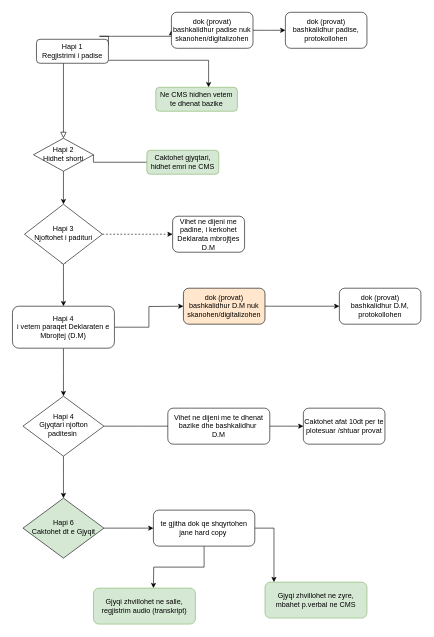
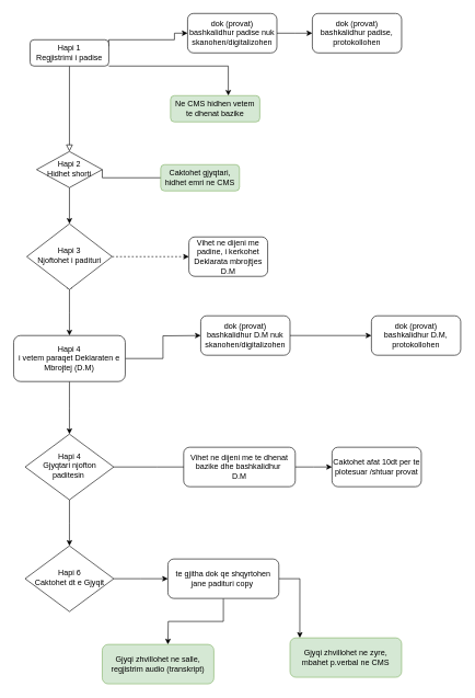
  <mxCell id="0" />
  <mxCell id="1" parent="0" />
  <mxCell id="2" value="" style="rounded=0;html=1;jettySize=auto;orthogonalLoop=1;fontSize=11;endArrow=block;endFill=0;endSize=8;strokeWidth=1;shadow=0;labelBackgroundColor=none;edgeStyle=orthogonalEdgeStyle;" parent="1" source="5" target="8" edge="1"><mxGeometry relative="1" as="geometry"><Array as="points"><mxPoint x="105" y="220" /><mxPoint x="105" y="220" /></Array></mxGeometry></mxCell>
  <mxCell id="3" value="" style="edgeStyle=orthogonalEdgeStyle;rounded=0;orthogonalLoop=1;jettySize=auto;html=1;" parent="1" source="5" target="15" edge="1"><mxGeometry relative="1" as="geometry"><Array as="points"><mxPoint x="347" y="100" /></Array></mxGeometry></mxCell>
  <mxCell id="4" value="" style="edgeStyle=orthogonalEdgeStyle;rounded=0;orthogonalLoop=1;jettySize=auto;html=1;exitX=0;exitY=0.75;exitDx=0;exitDy=0;exitPerimeter=0;" parent="1" source="5" edge="1"><mxGeometry relative="1" as="geometry"><mxPoint x="285" y="50" as="targetPoint" /><Array as="points"><mxPoint x="165" y="60" /><mxPoint x="265" y="60" /></Array></mxGeometry></mxCell>
- <mxCell id="5" value="Hapi 1&lt;div&gt;Regjistrimi i padise&lt;/div&gt;" style="rounded=1;whiteSpace=wrap;html=1;fontSize=12;glass=0;strokeWidth=1;shadow=0;direction=west;points=[[0,0,0,0,0],[0,0.25,0,0,0],[0,0.5,0,0,0],[0,0.75,0,0,0],[0,1,0,0,0],[0.25,0,0,0,0],[0.25,1,0,0,0],[0.5,0,0,0,0],[0.5,1,0,0,0],[0.75,0,0,0,0],[0.75,1,0,0,0],[1,0,0,0,0],[1,0.25,0,0,0],[1,0.5,0,0,0],[1,0.75,0,0,0],[1,1,0,0,0]];" parent="1" vertex="1"><mxGeometry x="60" y="65" width="120" height="40" as="geometry" /></mxCell>
+ <mxCell id="5" value="Hapi 1&lt;div&gt;Regjistrimi i padise&lt;/div&gt;" style="rounded=1;whiteSpace=wrap;html=1;fontSize=12;glass=0;strokeWidth=1;shadow=0;direction=west;points=[[0,0,0,0,0],[0,0.25,0,0,0],[0,0.5,0,0,0],[0,0.75,0,0,0],[0,1,0,0,0],[0.25,0,0,0,0],[0.25,1,0,0,0],[0.5,0,0,0,0],[0.5,1,0,0,0],[0.75,0,0,0,0],[0.75,1,0,0,0],[1,0,0,0,0],[1,0.25,0,0,0],[1,0.5,0,0,0],[1,0.75,0,0,0],[1,1,0,0,0]];" parent="1" vertex="1"><mxGeometry x="45" y="60" width="120" height="40" as="geometry" /></mxCell>
  <mxCell id="6" style="edgeStyle=orthogonalEdgeStyle;rounded=0;orthogonalLoop=1;jettySize=auto;html=1;exitX=1;exitY=0.5;exitDx=0;exitDy=0;entryX=0;entryY=0.75;entryDx=0;entryDy=0;" parent="1" source="8" target="9" edge="1"><mxGeometry relative="1" as="geometry"><Array as="points"><mxPoint x="279" y="270" /></Array></mxGeometry></mxCell>
  <mxCell id="7" value="" style="edgeStyle=orthogonalEdgeStyle;rounded=0;orthogonalLoop=1;jettySize=auto;html=1;" parent="1" source="8" target="13" edge="1"><mxGeometry relative="1" as="geometry" /></mxCell>
  <mxCell id="8" value="Hapi 2&lt;div&gt;Hidhet shorti&lt;/div&gt;" style="rhombus;whiteSpace=wrap;html=1;shadow=0;fontFamily=Helvetica;fontSize=12;align=center;strokeWidth=1;spacing=6;spacingTop=-4;" parent="1" vertex="1"><mxGeometry x="55" y="230" width="100" height="55" as="geometry" /></mxCell>
  <mxCell id="9" value="Caktohet gjyqtari, hidhet emri ne CMS" style="rounded=1;whiteSpace=wrap;html=1;fontSize=12;glass=0;strokeWidth=1;shadow=0;fillColor=#d5e8d4;strokeColor=#82b366;" parent="1" vertex="1"><mxGeometry x="244" y="250" width="120" height="40" as="geometry" /></mxCell>
  <mxCell id="10" style="edgeStyle=orthogonalEdgeStyle;rounded=0;orthogonalLoop=1;jettySize=auto;html=1;exitX=0.5;exitY=1;exitDx=0;exitDy=0;" parent="1" source="13" edge="1"><mxGeometry relative="1" as="geometry"><mxPoint x="105" y="430" as="targetPoint" /></mxGeometry></mxCell>
  <mxCell id="11" style="edgeStyle=orthogonalEdgeStyle;rounded=0;orthogonalLoop=1;jettySize=auto;html=1;exitX=1;exitY=0.5;exitDx=0;exitDy=0;entryX=0;entryY=0.5;entryDx=0;entryDy=0;dashed=1;" parent="1" source="13" target="14" edge="1"><mxGeometry relative="1" as="geometry" /></mxCell>
  <mxCell id="12" style="edgeStyle=orthogonalEdgeStyle;rounded=0;orthogonalLoop=1;jettySize=auto;html=1;exitX=0.5;exitY=1;exitDx=0;exitDy=0;" parent="1" source="13" edge="1"><mxGeometry relative="1" as="geometry"><mxPoint x="105" y="510" as="targetPoint" /></mxGeometry></mxCell>
  <mxCell id="13" value="Hapi 3&lt;div&gt;Njoftohet i padituri&lt;/div&gt;" style="rhombus;whiteSpace=wrap;html=1;shadow=0;fontFamily=Helvetica;fontSize=12;align=center;strokeWidth=1;spacing=6;spacingTop=-4;" parent="1" vertex="1"><mxGeometry x="40" y="340" width="130" height="100" as="geometry" /></mxCell>
  <mxCell id="14" value="Vihet ne dijeni me padine, i kerkohet Deklarata mbrojtjes&lt;div&gt;D.M&lt;/div&gt;" style="rounded=1;whiteSpace=wrap;html=1;fontSize=12;glass=0;strokeWidth=1;shadow=0;" parent="1" vertex="1"><mxGeometry x="287" y="360" width="120" height="60" as="geometry" /></mxCell>
  <mxCell id="15" value="Ne CMS hidhen vetem te dhenat bazike" style="rounded=1;whiteSpace=wrap;html=1;fontSize=12;glass=0;strokeWidth=1;shadow=0;fillColor=#d5e8d4;strokeColor=#82b366;" parent="1" vertex="1"><mxGeometry x="259" y="145" width="136" height="40" as="geometry" /></mxCell>
  <mxCell id="16" style="edgeStyle=orthogonalEdgeStyle;rounded=0;orthogonalLoop=1;jettySize=auto;html=1;exitX=1;exitY=0.5;exitDx=0;exitDy=0;" parent="1" source="17" edge="1"><mxGeometry relative="1" as="geometry"><mxPoint x="475" y="50" as="targetPoint" /></mxGeometry></mxCell>
  <mxCell id="17" value="dok (provat) bashkalidhur padise nuk skanohen/digitalizohen" style="rounded=1;whiteSpace=wrap;html=1;fontSize=12;glass=0;strokeWidth=1;shadow=0;" parent="1" vertex="1"><mxGeometry x="285" y="20" width="136" height="60" as="geometry" /></mxCell>
  <mxCell id="18" value="dok (provat) bashkalidhur padise, protokollohen" style="rounded=1;whiteSpace=wrap;html=1;fontSize=12;glass=0;strokeWidth=1;shadow=0;" parent="1" vertex="1"><mxGeometry x="475" y="20" width="136" height="60" as="geometry" /></mxCell>
  <mxCell id="19" style="edgeStyle=orthogonalEdgeStyle;rounded=0;orthogonalLoop=1;jettySize=auto;html=1;" parent="1" source="21" edge="1"><mxGeometry relative="1" as="geometry"><mxPoint x="305" y="510" as="targetPoint" /></mxGeometry></mxCell>
  <mxCell id="20" style="edgeStyle=orthogonalEdgeStyle;rounded=0;orthogonalLoop=1;jettySize=auto;html=1;" parent="1" source="21" edge="1"><mxGeometry relative="1" as="geometry"><mxPoint x="105" y="660" as="targetPoint" /></mxGeometry></mxCell>
  <mxCell id="21" value="Hapi 4&lt;div&gt;i vetem paraqet Deklaraten e Mbrojtej (D.M)&lt;/div&gt;" style="rounded=1;whiteSpace=wrap;html=1;fontSize=12;glass=0;strokeWidth=1;shadow=0;direction=west;points=[[0,0,0,0,0],[0,0.25,0,0,0],[0,0.5,0,0,0],[0,0.75,0,0,0],[0,1,0,0,0],[0.25,0,0,0,0],[0.25,1,0,0,0],[0.5,0,0,0,0],[0.5,1,0,0,0],[0.75,0,0,0,0],[0.75,1,0,0,0],[1,0,0,0,0],[1,0.25,0,0,0],[1,0.5,0,0,0],[1,0.75,0,0,0],[1,1,0,0,0]];" parent="1" vertex="1"><mxGeometry x="20" y="510" width="170" height="70" as="geometry" /></mxCell>
  <mxCell id="22" style="edgeStyle=orthogonalEdgeStyle;rounded=0;orthogonalLoop=1;jettySize=auto;html=1;exitX=1;exitY=0.5;exitDx=0;exitDy=0;entryX=0;entryY=0.5;entryDx=0;entryDy=0;" parent="1" source="23" target="24" edge="1"><mxGeometry relative="1" as="geometry" /></mxCell>
- <mxCell id="23" value="dok (provat) bashkalidhur D.M nuk skanohen/digitalizohen" style="rounded=1;whiteSpace=wrap;html=1;fontSize=12;glass=0;strokeWidth=1;shadow=0;fillColor=#ffe6cc;" parent="1" vertex="1"><mxGeometry x="305" y="480" width="136" height="60" as="geometry" /></mxCell>
+ <mxCell id="23" value="dok (provat) bashkalidhur D.M nuk skanohen/digitalizohen" style="rounded=1;whiteSpace=wrap;html=1;fontSize=12;glass=0;strokeWidth=1;shadow=0;" parent="1" vertex="1"><mxGeometry x="305" y="480" width="136" height="60" as="geometry" /></mxCell>
  <mxCell id="24" value="dok (provat) bashkalidhur D.M, protokollohen" style="rounded=1;whiteSpace=wrap;html=1;fontSize=12;glass=0;strokeWidth=1;shadow=0;" parent="1" vertex="1"><mxGeometry x="565" y="480" width="136" height="60" as="geometry" /></mxCell>
  <mxCell id="25" style="edgeStyle=orthogonalEdgeStyle;rounded=0;orthogonalLoop=1;jettySize=auto;html=1;" parent="1" source="27" edge="1"><mxGeometry relative="1" as="geometry"><mxPoint x="305" y="710" as="targetPoint" /></mxGeometry></mxCell>
  <mxCell id="26" style="edgeStyle=orthogonalEdgeStyle;rounded=0;orthogonalLoop=1;jettySize=auto;html=1;" parent="1" source="27" edge="1"><mxGeometry relative="1" as="geometry"><mxPoint x="105" y="830" as="targetPoint" /></mxGeometry></mxCell>
  <mxCell id="27" value="Hapi 4&lt;div&gt;Gjyqtari njofton paditesin&amp;nbsp;&lt;/div&gt;" style="rhombus;whiteSpace=wrap;html=1;shadow=0;fontFamily=Helvetica;fontSize=12;align=center;strokeWidth=1;spacing=6;spacingTop=-4;" parent="1" vertex="1"><mxGeometry x="37.5" y="660" width="135" height="100" as="geometry" /></mxCell>
  <mxCell id="28" style="edgeStyle=orthogonalEdgeStyle;rounded=0;orthogonalLoop=1;jettySize=auto;html=1;" parent="1" source="29" edge="1"><mxGeometry relative="1" as="geometry"><mxPoint x="505" y="710" as="targetPoint" /></mxGeometry></mxCell>
  <mxCell id="29" value="Vihet ne dijeni me te dhenat bazike dhe bashkalidhur&amp;nbsp;&lt;div&gt;&lt;span style=&quot;background-color: initial;&quot;&gt;D.M&lt;/span&gt;&lt;/div&gt;" style="rounded=1;whiteSpace=wrap;html=1;fontSize=12;glass=0;strokeWidth=1;shadow=0;" parent="1" vertex="1"><mxGeometry x="279" y="680" width="170" height="60" as="geometry" /></mxCell>
  <mxCell id="30" value="Caktohet afat 10dt per te plotesuar /shtuar provat" style="rounded=1;whiteSpace=wrap;html=1;fontSize=12;glass=0;strokeWidth=1;shadow=0;" parent="1" vertex="1"><mxGeometry x="505" y="680" width="136" height="60" as="geometry" /></mxCell>
  <mxCell id="31" style="edgeStyle=orthogonalEdgeStyle;rounded=0;orthogonalLoop=1;jettySize=auto;html=1;exitX=1;exitY=0.5;exitDx=0;exitDy=0;" parent="1" source="32" edge="1"><mxGeometry relative="1" as="geometry"><mxPoint x="255" y="880" as="targetPoint" /></mxGeometry></mxCell>
- <mxCell id="32" value="Hapi 6&lt;div&gt;Caktohet dt e Gjyqit&lt;/div&gt;" style="rhombus;whiteSpace=wrap;html=1;shadow=0;fontFamily=Helvetica;fontSize=12;align=center;strokeWidth=1;spacing=6;spacingTop=-4;fillColor=#d5e8d4;" parent="1" vertex="1"><mxGeometry x="37.5" y="830" width="135" height="100" as="geometry" /></mxCell>
+ <mxCell id="32" value="Hapi 6&lt;div&gt;Caktohet dt e Gjyqit&lt;/div&gt;" style="rhombus;whiteSpace=wrap;html=1;shadow=0;fontFamily=Helvetica;fontSize=12;align=center;strokeWidth=1;spacing=6;spacingTop=-4;" parent="1" vertex="1"><mxGeometry x="37.5" y="830" width="135" height="100" as="geometry" /></mxCell>
  <mxCell id="33" style="edgeStyle=orthogonalEdgeStyle;rounded=0;orthogonalLoop=1;jettySize=auto;html=1;" parent="1" source="35" edge="1"><mxGeometry relative="1" as="geometry"><mxPoint x="255" y="980" as="targetPoint" /></mxGeometry></mxCell>
  <mxCell id="34" style="edgeStyle=orthogonalEdgeStyle;rounded=0;orthogonalLoop=1;jettySize=auto;html=1;entryX=0.088;entryY=0;entryDx=0;entryDy=0;entryPerimeter=0;" parent="1" source="35" target="37" edge="1"><mxGeometry relative="1" as="geometry"><mxPoint x="435" y="980" as="targetPoint" /></mxGeometry></mxCell>
- <mxCell id="35" value="te gjitha dok qe shqyrtohen jane hard copy&amp;nbsp;" style="rounded=1;whiteSpace=wrap;html=1;fontSize=12;glass=0;strokeWidth=1;shadow=0;" parent="1" vertex="1"><mxGeometry x="255" y="850" width="169" height="60" as="geometry" /></mxCell>
+ <mxCell id="35" value="te gjitha dok qe shqyrtohen jane padituri copy&amp;nbsp;" style="rounded=1;whiteSpace=wrap;html=1;fontSize=12;glass=0;strokeWidth=1;shadow=0;" parent="1" vertex="1"><mxGeometry x="255" y="850" width="169" height="60" as="geometry" /></mxCell>
  <mxCell id="36" value="Gjyqi zhvillohet ne salle, regjistrim audio (transkript)" style="rounded=1;whiteSpace=wrap;html=1;fontSize=12;glass=0;strokeWidth=1;shadow=0;fillColor=#d5e8d4;strokeColor=#82b366;" parent="1" vertex="1"><mxGeometry x="155" y="980" width="170" height="60" as="geometry" /></mxCell>
  <mxCell id="37" value="Gjyqi zhvillohet ne zyre, mbahet p.verbal ne CMS" style="rounded=1;whiteSpace=wrap;html=1;fontSize=12;glass=0;strokeWidth=1;shadow=0;fillColor=#d5e8d4;strokeColor=#82b366;" parent="1" vertex="1"><mxGeometry x="441" y="970" width="170" height="60" as="geometry" /></mxCell>
